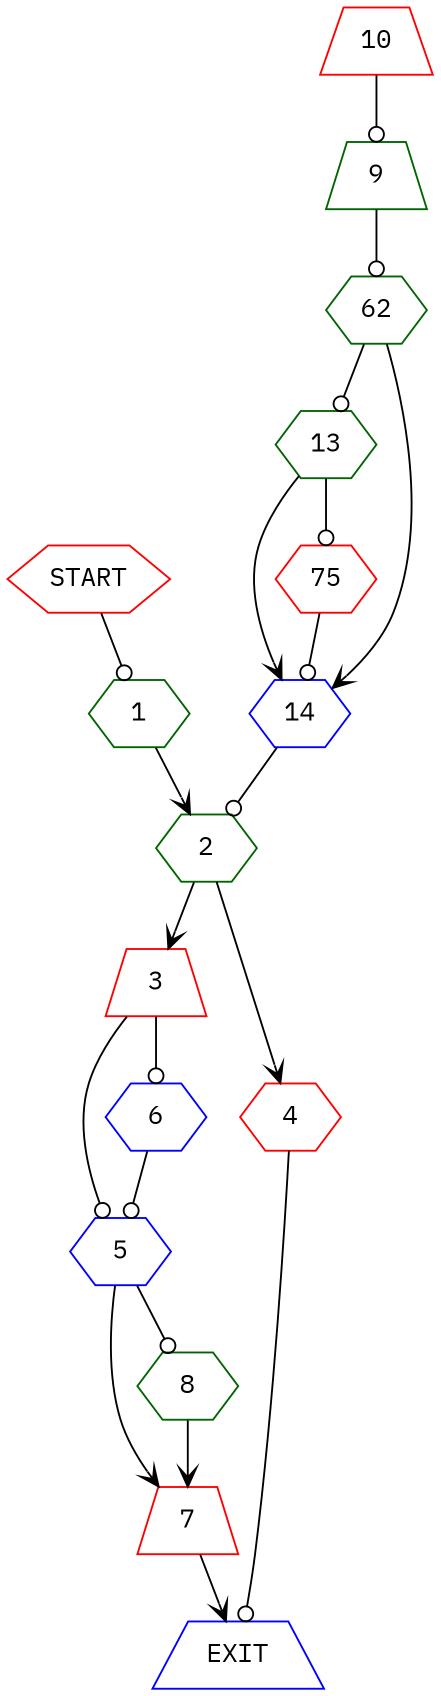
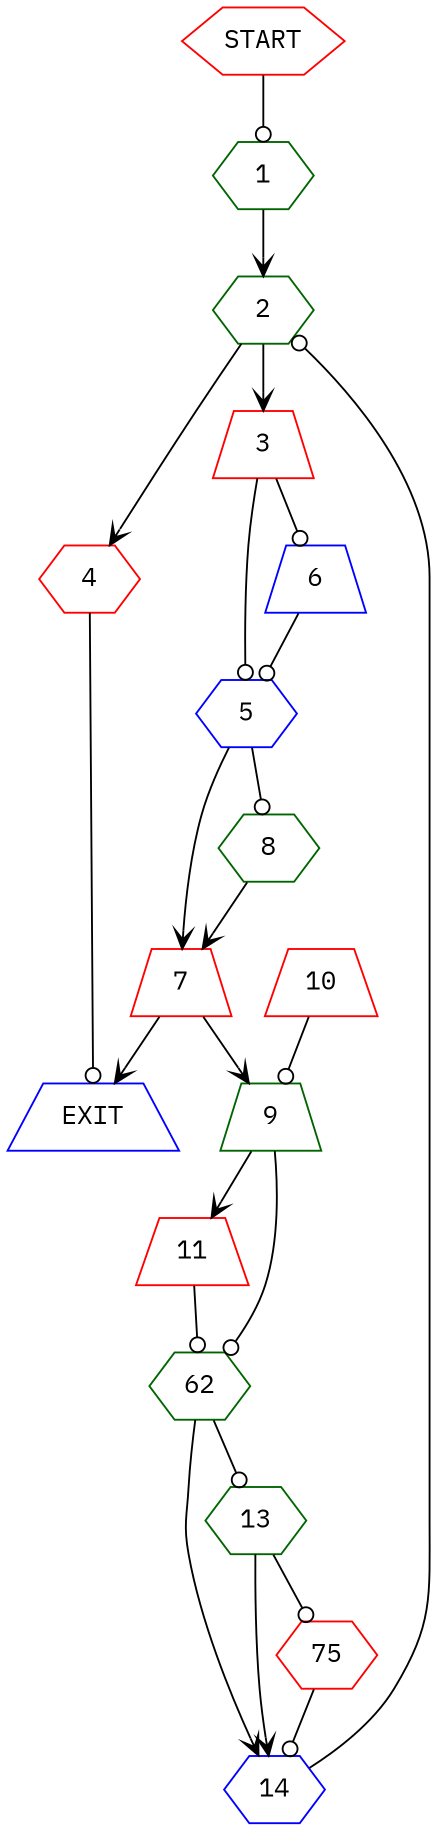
  digraph {
    fontname="IBM Plex Mono"
    node [color=red fontname="IBM Plex Mono" shape=hexagon]
    edge [arrowhead=odot fontname="IBM Plex Mono"]
    n1 [label=START]
    1 [color=darkgreen]
    2 [color=darkgreen]
    n4 [color=blue label=EXIT shape=trapezium]
    3 [shape=trapezium]
    4
    5 [color=blue]
-   6 [color=blue]
+   6 [color=blue shape=trapezium]
    7 [shape=trapezium]
    8 [color=darkgreen]
    9 [color=darkgreen shape=trapezium]
+   11 [shape=trapezium]
    n13 [color=darkgreen label=62]
    10 [shape=trapezium]
    13 [color=darkgreen]
    14 [color=blue]
    n17 [label=75]
    n1 -> 1
    1 -> 2 [arrowhead=vee]
    2 -> 3 [arrowhead=vee]
    2 -> 4 [arrowhead=vee]
    3 -> 5
    3 -> 6
    4 -> n4
    5 -> 7 [arrowhead=vee]
    5 -> 8
    6 -> 5
    7 -> n4 [arrowhead=vee]
+   7 -> 9 [arrowhead=vee]
    8 -> 7 [arrowhead=vee]
+   9 -> 11 [arrowhead=vee]
    9 -> n13
+   11 -> n13
    n13 -> 13
    n13 -> 14 [arrowhead=vee]
    10 -> 9
    13 -> 14 [arrowhead=vee]
    13 -> n17
    14 -> 2
    n17 -> 14
  }
